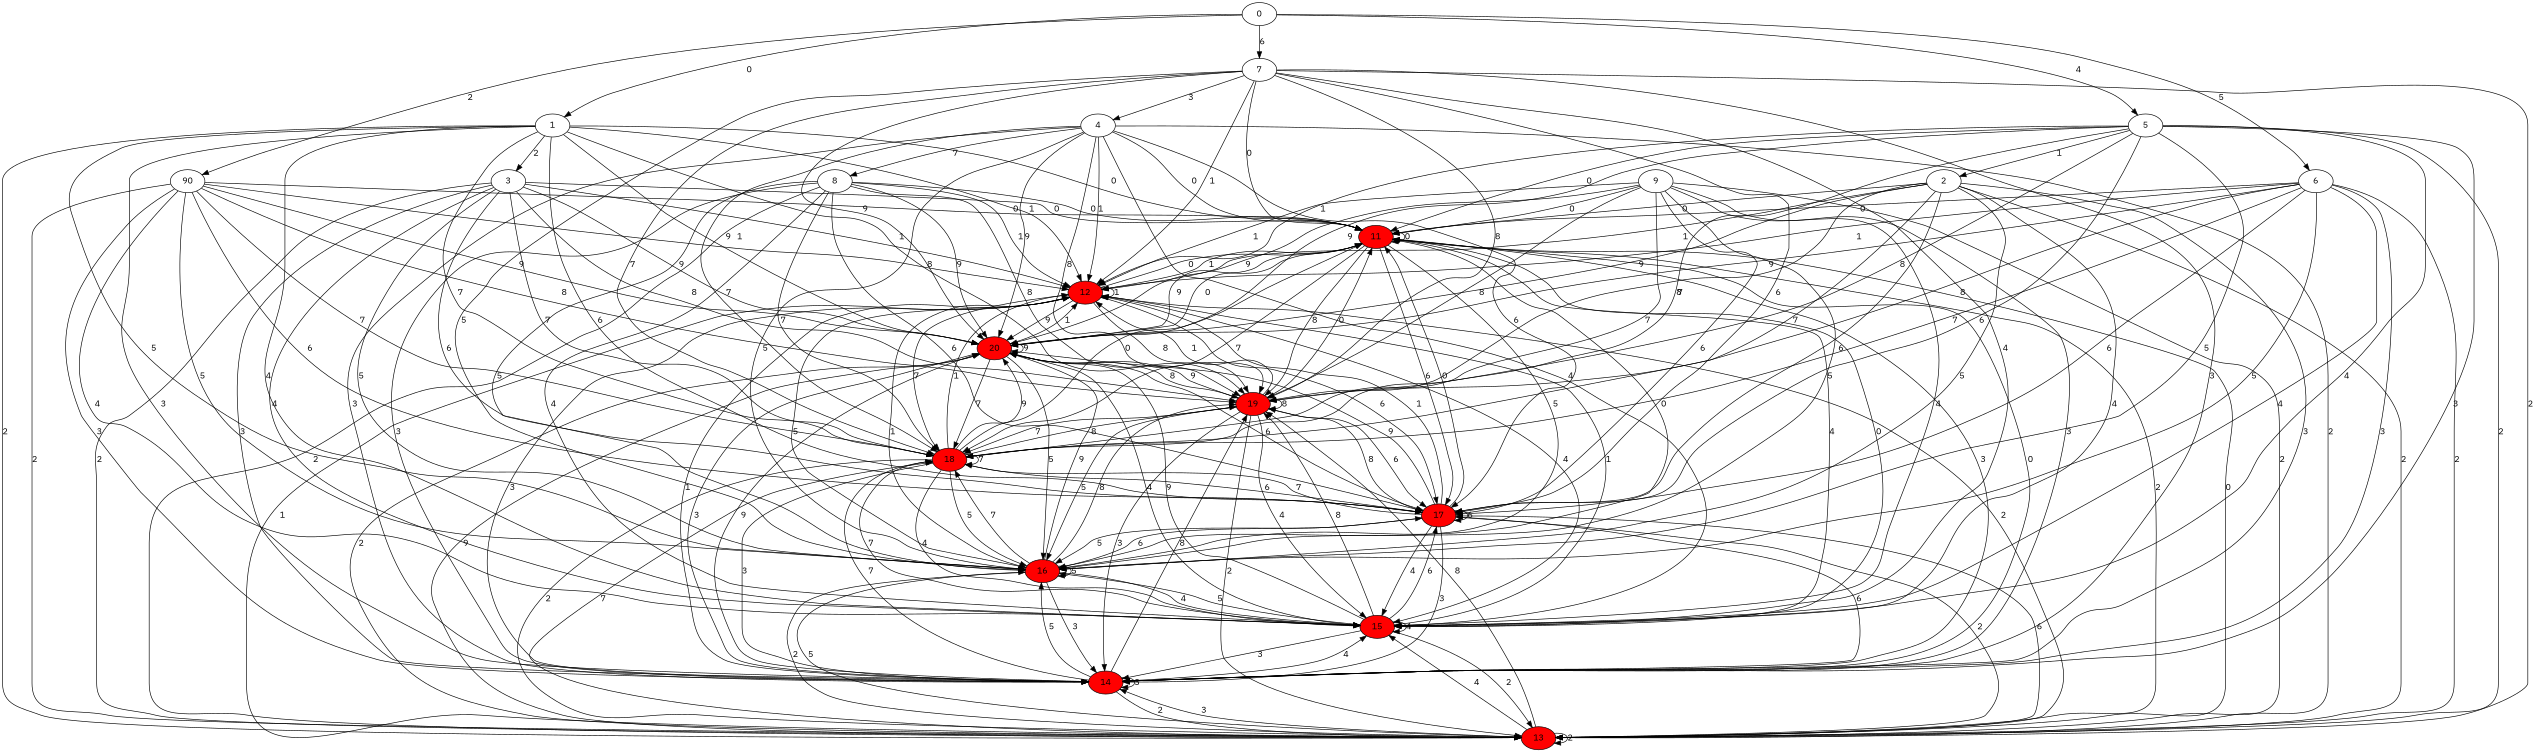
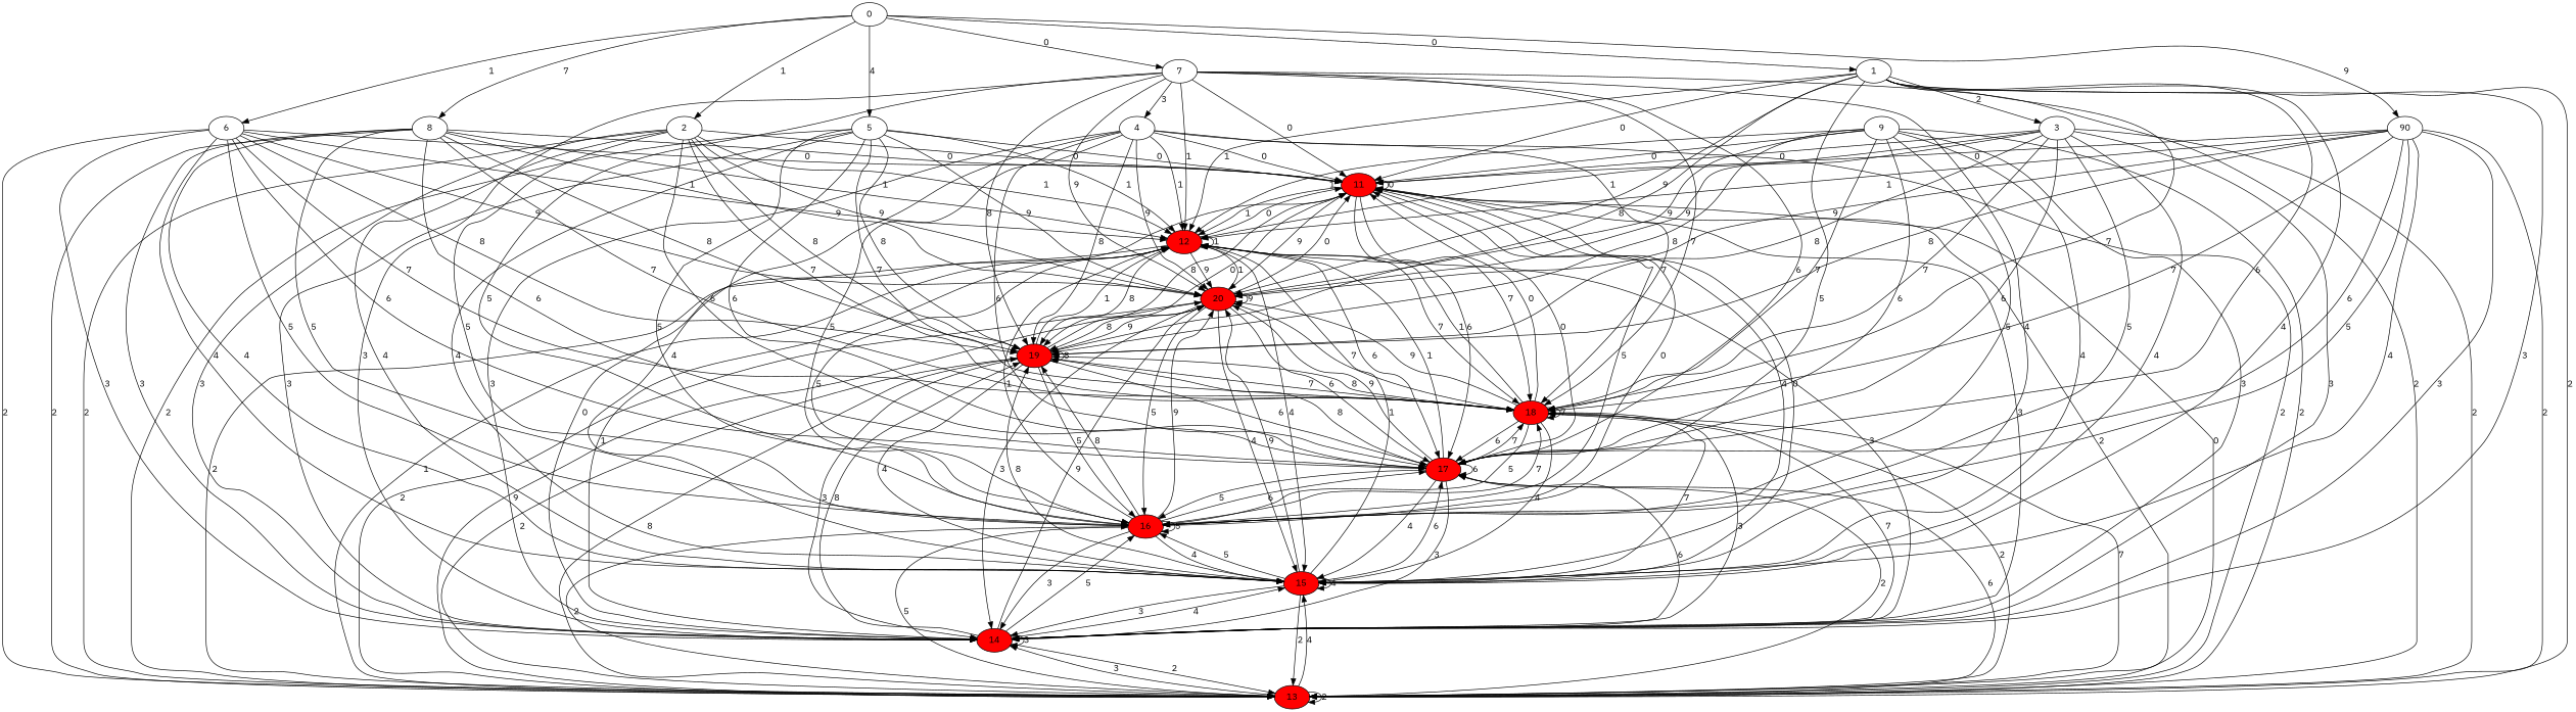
  digraph {
    fontname="IBM Plex Sans"
    node [fillcolor=white fontname="IBM Plex Sans" shape=oval style=filled]
    edge [fontname="IBM Plex Sans"]
    n1 [label=0]
    n2 [label=1]
    n3 [label=2]
    n4 [label=5]
    n5 [label=6]
    n6 [label=7]
    n7 [label=8]
    n8 [label=90]
    n9 [label=3]
    n10 [fillcolor=red label=11]
    n11 [fillcolor=red label=12]
    n12 [fillcolor=red label=13]
    n13 [fillcolor=red label=14]
    n14 [fillcolor=red label=15]
    n15 [fillcolor=red label=16]
    n16 [fillcolor=red label=17]
    n17 [fillcolor=red label=18]
    n18 [fillcolor=red label=19]
    n19 [fillcolor=red label=20]
    n20 [label=4]
    n21 [label=9]
    n1 -> n2 [label=0]
-   n4 -> n3 [label=1]
+   n1 -> n3 [label=1]
    n1 -> n4 [label=4]
-   n1 -> n5 [label=5]
-   n1 -> n6 [label=6]
-   n20 -> n7 [label=7]
-   n1 -> n8 [label=2]
+   n1 -> n5 [label=1]
+   n1 -> n6 [label=0]
+   n1 -> n7 [label=7]
+   n1 -> n8 [label=9]
    n2 -> n9 [label=2]
    n2 -> n10 [label=0]
    n2 -> n11 [label=1]
    n2 -> n12 [label=2]
    n2 -> n13 [label=3]
    n2 -> n14 [label=4]
    n2 -> n15 [label=5]
    n2 -> n16 [label=6]
    n2 -> n17 [label=7]
    n2 -> n18 [label=8]
    n2 -> n19 [label=9]
    n3 -> n10 [label=0]
    n3 -> n11 [label=1]
    n3 -> n12 [label=2]
    n3 -> n13 [label=3]
    n3 -> n14 [label=4]
    n3 -> n15 [label=5]
    n3 -> n16 [label=6]
    n3 -> n17 [label=7]
    n3 -> n18 [label=8]
    n3 -> n19 [label=9]
    n4 -> n10 [label=0]
    n4 -> n11 [label=1]
    n4 -> n12 [label=2]
    n4 -> n13 [label=3]
    n4 -> n14 [label=4]
    n4 -> n15 [label=5]
    n4 -> n16 [label=6]
    n4 -> n17 [label=7]
    n4 -> n18 [label=8]
    n4 -> n19 [label=9]
    n5 -> n10 [label=0]
    n5 -> n11 [label=1]
    n5 -> n12 [label=2]
    n5 -> n13 [label=3]
    n5 -> n14 [label=4]
    n5 -> n15 [label=5]
    n5 -> n16 [label=6]
    n5 -> n17 [label=7]
    n5 -> n18 [label=8]
    n5 -> n19 [label=9]
    n6 -> n10 [label=0]
    n6 -> n11 [label=1]
    n6 -> n12 [label=2]
    n6 -> n13 [label=3]
    n6 -> n14 [label=4]
    n6 -> n15 [label=5]
    n6 -> n16 [label=6]
    n6 -> n17 [label=7]
    n6 -> n18 [label=8]
    n6 -> n19 [label=9]
    n6 -> n20 [label=3]
    n7 -> n10 [label=0]
    n7 -> n11 [label=1]
    n7 -> n12 [label=2]
    n7 -> n13 [label=3]
    n7 -> n14 [label=4]
    n7 -> n15 [label=5]
    n7 -> n16 [label=6]
    n7 -> n17 [label=7]
    n7 -> n18 [label=8]
    n7 -> n19 [label=9]
    n8 -> n10 [label=0]
    n8 -> n11 [label=1]
    n8 -> n12 [label=2]
    n8 -> n13 [label=3]
    n8 -> n14 [label=4]
    n8 -> n15 [label=5]
    n8 -> n16 [label=6]
    n8 -> n17 [label=7]
    n8 -> n18 [label=8]
    n8 -> n19 [label=9]
    n9 -> n10 [label=0]
    n9 -> n11 [label=1]
    n9 -> n12 [label=2]
    n9 -> n13 [label=3]
    n9 -> n14 [label=4]
    n9 -> n15 [label=5]
    n9 -> n16 [label=6]
    n9 -> n17 [label=7]
    n9 -> n18 [label=8]
    n9 -> n19 [label=9]
    n10 -> n10 [label=0]
    n10 -> n11 [label=1]
    n10 -> n12 [label=2]
    n10 -> n13 [label=3]
    n10 -> n14 [label=4]
    n10 -> n15 [label=5]
    n10 -> n16 [label=6]
    n10 -> n17 [label=7]
    n10 -> n18 [label=8]
    n10 -> n19 [label=9]
    n11 -> n10 [label=0]
    n11 -> n11 [label=1]
    n11 -> n12 [label=2]
    n11 -> n13 [label=3]
    n11 -> n14 [label=4]
    n11 -> n15 [label=5]
    n11 -> n16 [label=6]
    n11 -> n17 [label=7]
    n11 -> n18 [label=8]
    n11 -> n19 [label=9]
    n12 -> n10 [label=0]
    n12 -> n11 [label=1]
    n12 -> n12 [label=2]
    n12 -> n13 [label=3]
    n12 -> n14 [label=4]
    n12 -> n15 [label=5]
    n12 -> n16 [label=6]
    n12 -> n17 [label=7]
    n12 -> n18 [label=8]
    n12 -> n19 [label=9]
    n13 -> n10 [label=0]
    n13 -> n11 [label=1]
    n13 -> n12 [label=2]
    n13 -> n13 [label=3]
    n13 -> n14 [label=4]
    n13 -> n15 [label=5]
    n13 -> n16 [label=6]
    n13 -> n17 [label=7]
    n13 -> n18 [label=8]
    n13 -> n19 [label=9]
    n14 -> n10 [label=0]
    n14 -> n11 [label=1]
    n14 -> n12 [label=2]
    n14 -> n13 [label=3]
    n14 -> n14 [label=4]
    n14 -> n15 [label=5]
    n14 -> n16 [label=6]
    n14 -> n17 [label=7]
    n14 -> n18 [label=8]
    n14 -> n19 [label=9]
    n15 -> n10 [label=0]
    n15 -> n11 [label=1]
    n15 -> n12 [label=2]
    n15 -> n13 [label=3]
    n15 -> n14 [label=4]
    n15 -> n15 [label=5]
    n15 -> n16 [label=6]
    n15 -> n17 [label=7]
    n15 -> n18 [label=8]
    n15 -> n19 [label=9]
    n16 -> n10 [label=0]
    n16 -> n11 [label=1]
    n16 -> n12 [label=2]
    n16 -> n13 [label=3]
    n16 -> n14 [label=4]
    n16 -> n15 [label=5]
    n16 -> n16 [label=6]
    n16 -> n17 [label=7]
    n16 -> n18 [label=8]
    n16 -> n19 [label=9]
    n17 -> n10 [label=0]
    n17 -> n11 [label=1]
    n17 -> n12 [label=2]
    n17 -> n13 [label=3]
    n17 -> n14 [label=4]
    n17 -> n15 [label=5]
    n17 -> n16 [label=6]
    n17 -> n17 [label=7]
    n17 -> n18 [label=8]
    n17 -> n19 [label=9]
    n18 -> n10 [label=0]
    n18 -> n11 [label=1]
    n18 -> n12 [label=2]
    n18 -> n13 [label=3]
    n18 -> n14 [label=4]
    n18 -> n15 [label=5]
    n18 -> n16 [label=6]
    n18 -> n17 [label=7]
    n18 -> n18 [label=8]
    n18 -> n19 [label=9]
    n19 -> n10 [label=0]
    n19 -> n11 [label=1]
    n19 -> n12 [label=2]
    n19 -> n13 [label=3]
    n19 -> n14 [label=4]
    n19 -> n15 [label=5]
    n19 -> n16 [label=6]
    n19 -> n17 [label=7]
    n19 -> n18 [label=8]
    n19 -> n19 [label=9]
    n20 -> n10 [label=0]
    n20 -> n11 [label=1]
    n20 -> n12 [label=2]
    n20 -> n13 [label=3]
    n20 -> n14 [label=4]
    n20 -> n15 [label=5]
    n20 -> n16 [label=6]
    n20 -> n17 [label=7]
    n20 -> n18 [label=8]
    n20 -> n19 [label=9]
    n21 -> n10 [label=0]
    n21 -> n11 [label=1]
    n21 -> n12 [label=2]
    n21 -> n13 [label=3]
    n21 -> n14 [label=4]
    n21 -> n15 [label=5]
    n21 -> n16 [label=6]
    n21 -> n17 [label=7]
    n21 -> n18 [label=8]
    n21 -> n19 [label=9]
  }
